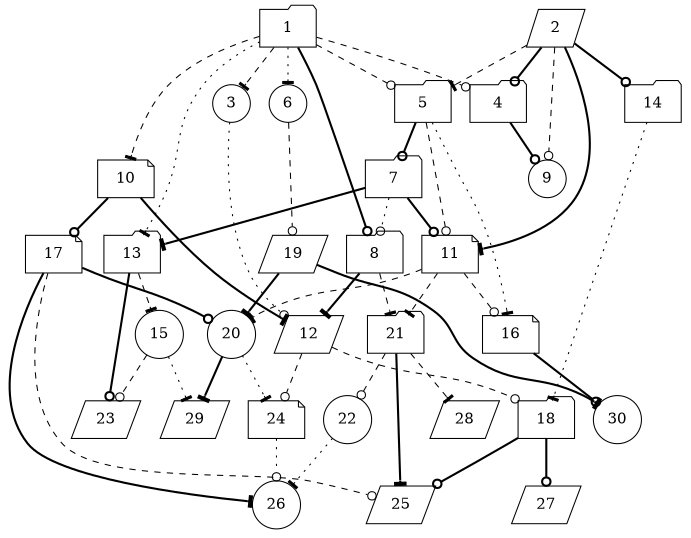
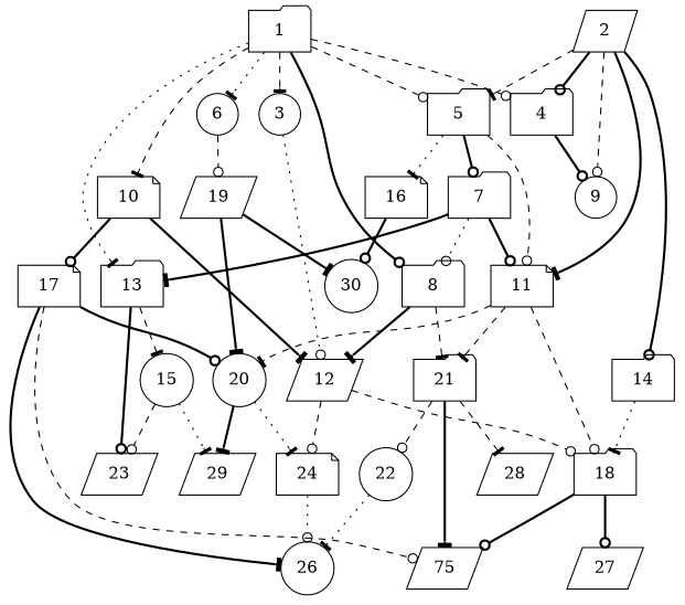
  digraph {
    node [alpha=0.08 shape=folder]
    edge [arrowhead=odot style=bold]
    1 [alpha=0.05]
    3 [shape=circle]
    4 [alpha=0.18]
    5 [alpha=0.18]
    6 [alpha=0.09 shape=circle]
    8 [alpha=0.15]
    10 [alpha=0.11 shape=note]
    13 [alpha=0.11]
    12 [alpha=0.15 shape=parallelogram]
    9 [alpha=0.09 shape=circle]
    11 [alpha=0.16 shape=note]
    7 [alpha=0.07]
    16 [alpha=0.07 shape=note]
    19 [alpha=0.09 shape=parallelogram]
    21 [alpha=0.04]
    17 [alpha=0.18 shape=note]
    23 [shape=parallelogram]
    15 [alpha=0.05 shape=circle]
    18
    24 [alpha=0.14 shape=note]
    20 [alpha=0.04 shape=circle]
    30 [alpha=0.10 shape=circle]
-   25 [alpha=0.16 shape=parallelogram]
+   25 [alpha=0.16 shape=parallelogram label=75]
    22 [shape=circle]
    28 [alpha=0.03 shape=parallelogram]
    26 [alpha=0.03 shape=circle]
    2 [alpha=0.11 shape=parallelogram]
    14 [alpha=0.16]
    29 [alpha=0.03 shape=parallelogram]
    27 [alpha=0.05 shape=parallelogram]
    1 -> 3 [arrowhead=tee style=dashed]
    1 -> 4 [style=dashed]
    1 -> 5 [style=dashed]
    1 -> 6 [arrowhead=tee style=dotted]
    1 -> 8
    1 -> 10 [arrowhead=tee style=dashed]
    1 -> 13 [arrowhead=tee style=dotted]
    3 -> 12 [style=dotted]
    4 -> 9
    5 -> 11 [style=dashed]
    5 -> 7
    5 -> 16 [arrowhead=tee style=dotted]
    6 -> 19 [style=dashed]
    8 -> 12 [arrowhead=tee]
    8 -> 21 [arrowhead=tee style=dashed]
    10 -> 12 [arrowhead=tee]
    10 -> 17
    13 -> 23
    13 -> 15 [arrowhead=tee style=dashed]
    12 -> 18 [style=dashed]
    12 -> 24 [style=dashed]
-   11 -> 16 [style=dashed]
+   11 -> 18 [style=dashed]
    11 -> 21 [arrowhead=tee style=dashed]
    11 -> 20 [arrowhead=tee style=dashed]
    7 -> 8 [style=dotted]
    7 -> 13 [arrowhead=tee]
    7 -> 11
    16 -> 30
    19 -> 20 [arrowhead=tee]
    19 -> 30 [arrowhead=tee]
    21 -> 25 [arrowhead=tee]
    21 -> 22 [style=dashed]
    21 -> 28 [arrowhead=tee style=dashed]
    17 -> 20
    17 -> 25 [style=dashed]
    17 -> 26 [arrowhead=tee]
    15 -> 23 [style=dashed]
    15 -> 29 [arrowhead=tee style=dotted]
    18 -> 25
    18 -> 27
    24 -> 26 [style=dotted]
    20 -> 24 [arrowhead=tee style=dotted]
    20 -> 29 [arrowhead=tee]
    22 -> 26 [arrowhead=tee style=dotted]
    2 -> 4
    2 -> 5 [arrowhead=tee style=dashed]
    2 -> 9 [style=dashed]
    2 -> 11 [arrowhead=tee]
    2 -> 14
    14 -> 18 [arrowhead=tee style=dotted]
  }
